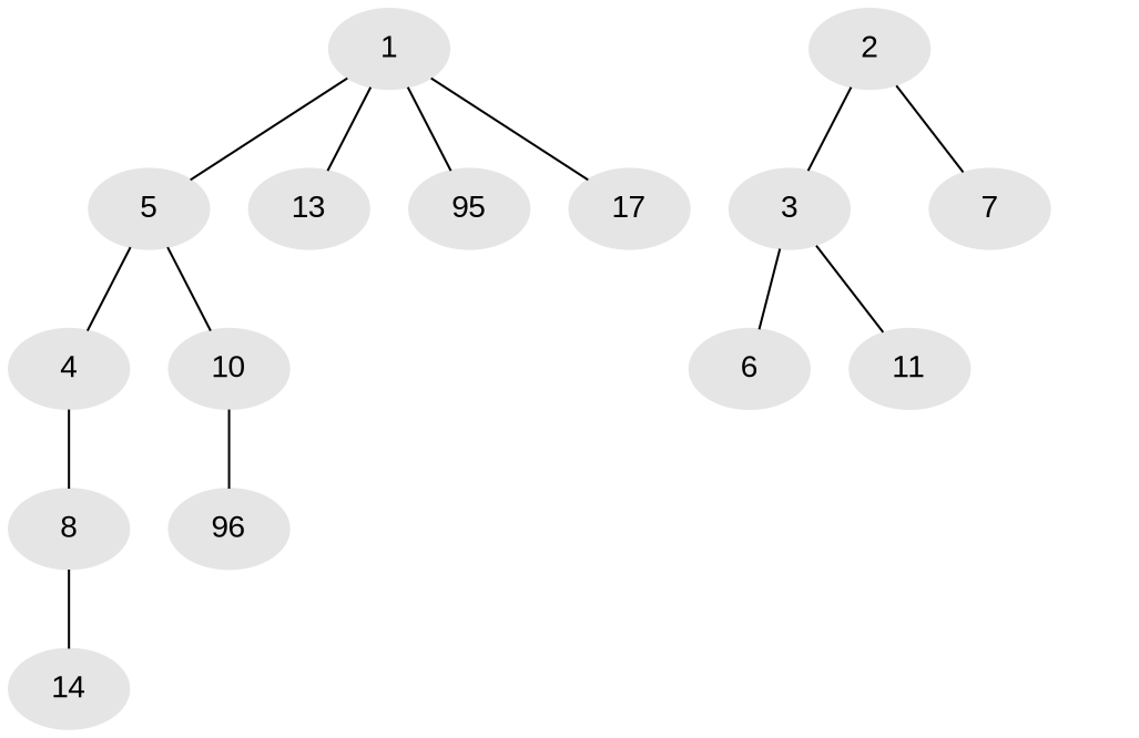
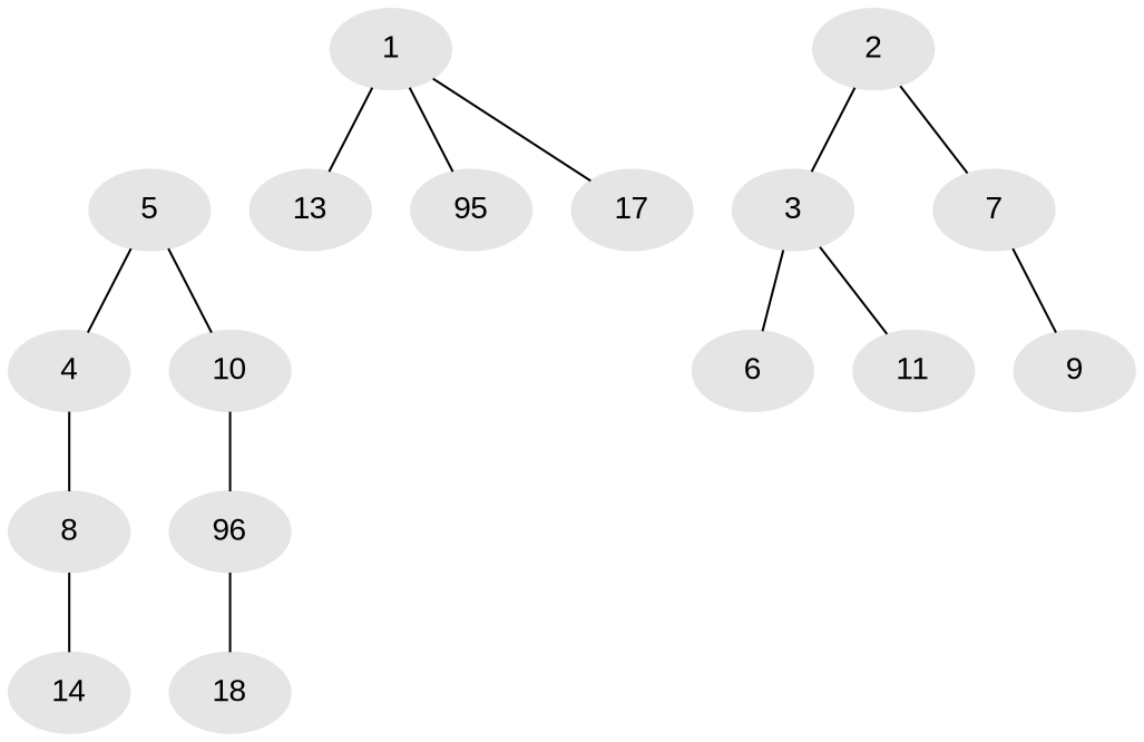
  graph {
    fontname="Liberation Sans"
    node [color=gray90 fontname="Liberation Sans" style=filled]
    edge [fontname="Liberation Sans" weight=1.0]
    1
    5
    13
    n4 [label=95]
    17
    2
    3
    7
    4
    10
    6
    11
    8
+   9
    14
    n16 [label=96]
-   1 -- 5
+   18
    1 -- 13
    1 -- n4
    1 -- 17
    5 -- 4
    5 -- 10
    2 -- 3
    2 -- 7
    3 -- 6 [weight=2.0]
    3 -- 11
+   7 -- 9
    4 -- 8
    10 -- n16
    8 -- 14
+   n16 -- 18
  }
